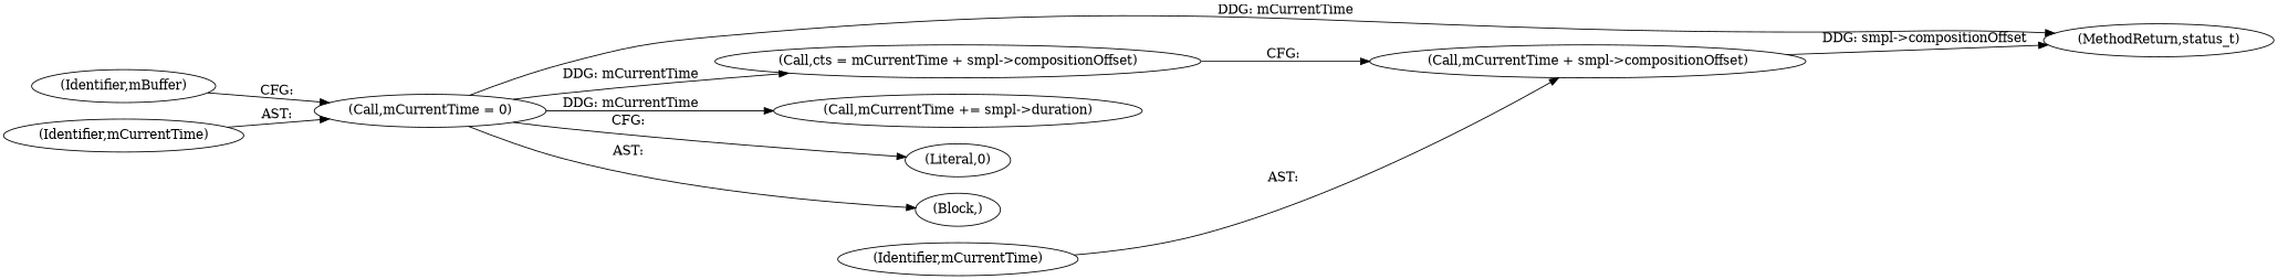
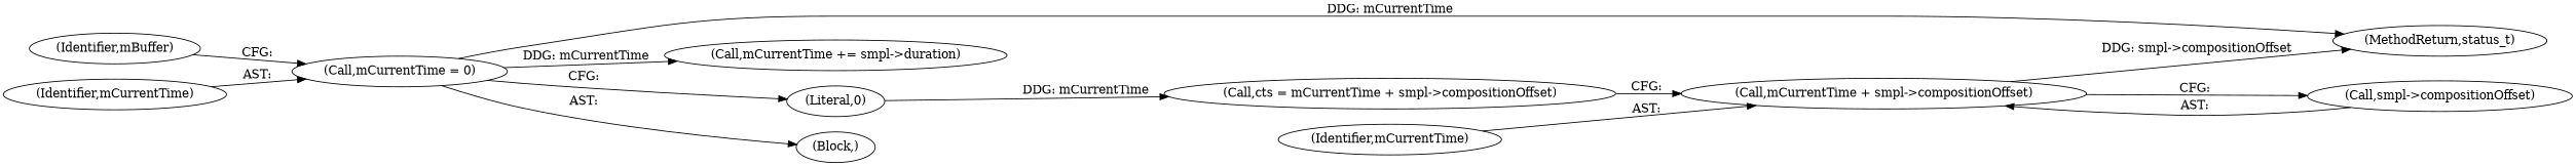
  digraph {
    rankdir=LR
    n1 [label="(Call,mCurrentTime + smpl->compositionOffset)"]
    n2 [label="(MethodReturn,status_t)"]
+   n3 [label="(Call,smpl->compositionOffset)"]
    n4 [label="(Call,cts = mCurrentTime + smpl->compositionOffset)"]
    n5 [label="(Call,mCurrentTime = 0)"]
    n6 [label="(Call,mCurrentTime += smpl->duration)"]
    n7 [label="(Literal,0)"]
    n8 [label="(Block,)"]
    n9 [label="(Identifier,mBuffer)"]
    n10 [label="(Identifier,mCurrentTime)"]
    n11 [label="(Identifier,mCurrentTime)"]
    n1 -> n2 [label="DDG: smpl->compositionOffset"]
+   n1 -> n3 [label="CFG: "]
+   n3 -> n1 [label="AST: "]
    n4 -> n1 [label="CFG: "]
    n5 -> n2 [label="DDG: mCurrentTime"]
-   n5 -> n4 [label="DDG: mCurrentTime"]
+   n7 -> n4 [label="DDG: mCurrentTime"]
    n5 -> n6 [label="DDG: mCurrentTime"]
    n5 -> n7 [label="CFG: "]
    n5 -> n8 [label="AST: "]
    n9 -> n5 [label="CFG: "]
    n10 -> n1 [label="AST: "]
    n11 -> n5 [label="AST: "]
  }
